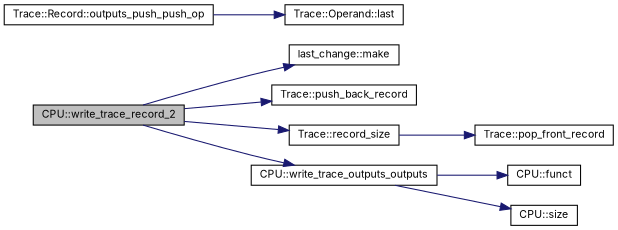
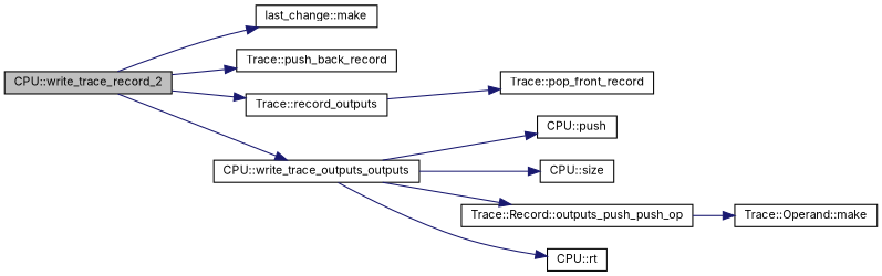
  digraph {
    fontname=Inter
    rankdir=LR
    node [color=black fillcolor=white fontname=Inter fontsize=10 shape=record style=filled]
    edge [color=midnightblue fontname=Inter fontsize=10 labelfontname=FreeSans labelfontsize=10 style=solid]
    n1 [fillcolor=grey75 fontcolor=black height=0.2 label="CPU::write_trace_record_2" width=0.4]
    n2 [height=0.2 label="last_change::make" width=0.4]
    n3 [height=0.2 label="Trace::push_back_record" width=0.4]
-   n4 [height=0.2 label="Trace::record_size" width=0.4]
+   n4 [height=0.2 label="Trace::record_outputs" width=0.4]
    n5 [height=0.2 label="CPU::write_trace_outputs_outputs" width=0.4]
    n6 [height=0.2 label="Trace::pop_front_record" width=0.4]
-   n7 [height=0.2 label="CPU::funct" width=0.4]
+   n7 [height=0.2 label="CPU::push" width=0.4]
    n8 [height=0.2 label="CPU::size" width=0.4]
    n9 [height=0.2 label="Trace::Record::outputs_push_push_op" width=0.4]
-   n11 [height=0.2 label="Trace::Operand::last" width=0.4]
+   n10 [height=0.2 label="CPU::rt" width=0.4]
+   n11 [height=0.2 label="Trace::Operand::make" width=0.4]
    n1 -> n2
    n1 -> n3
    n1 -> n4
    n1 -> n5
    n4 -> n6
    n5 -> n7
    n5 -> n8
+   n5 -> n9
+   n5 -> n10
    n9 -> n11
  }
